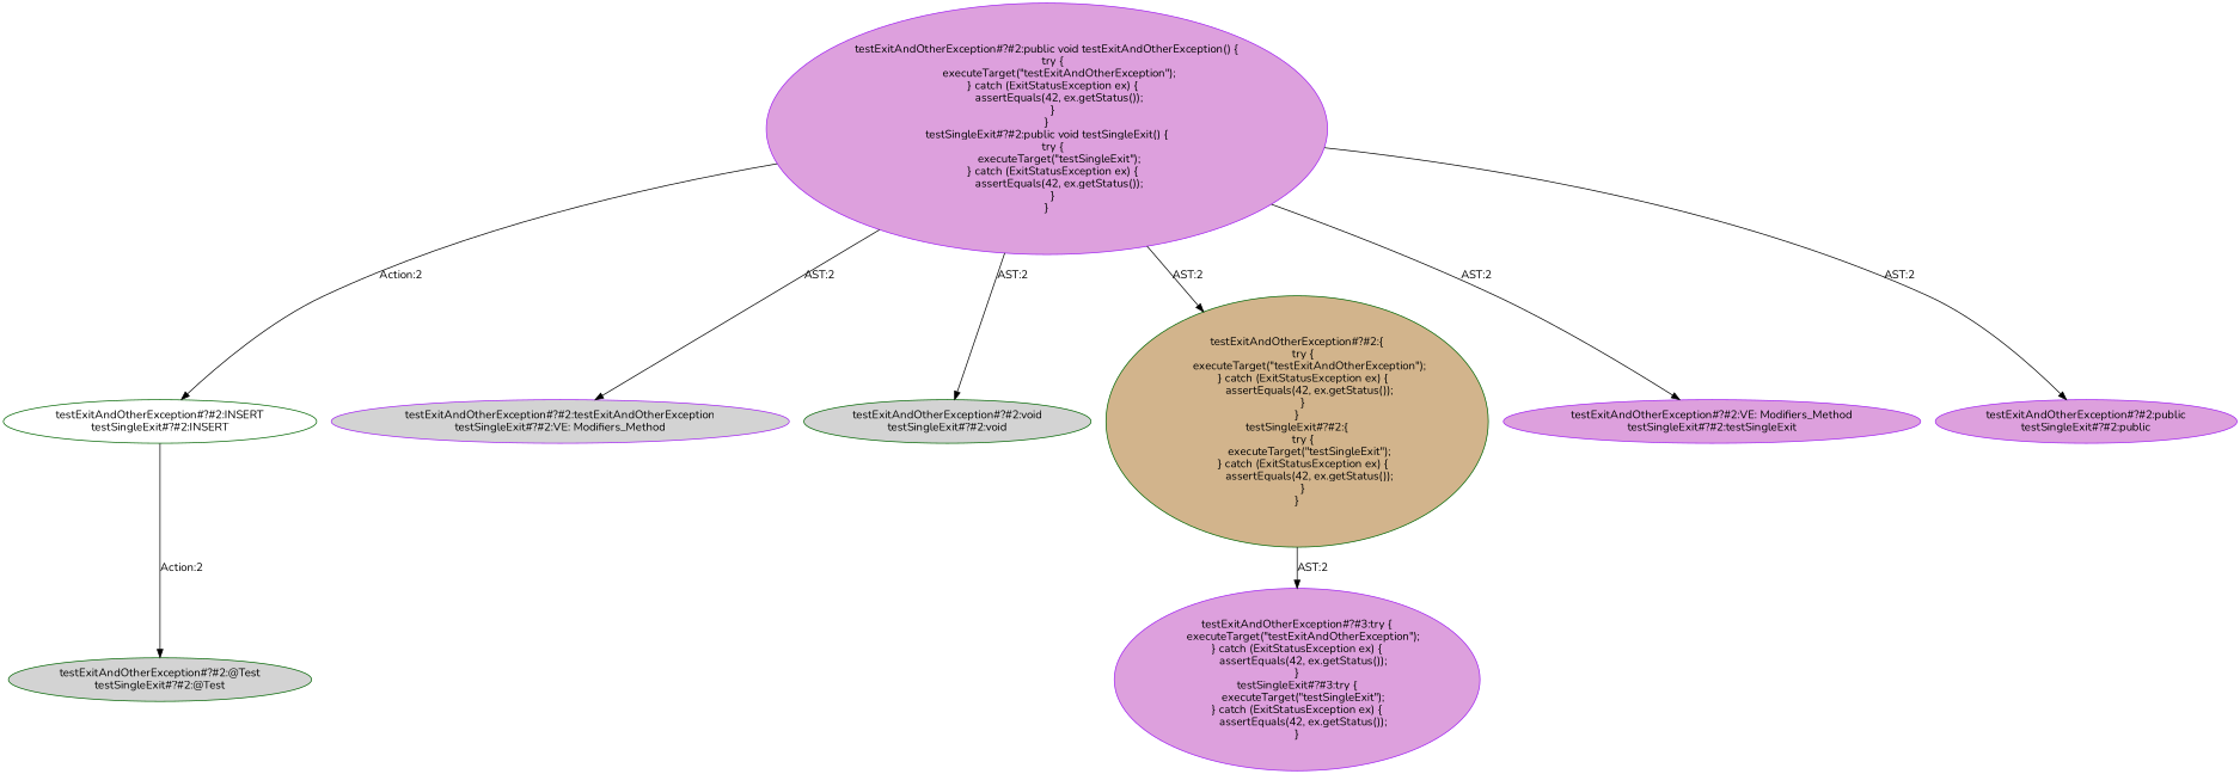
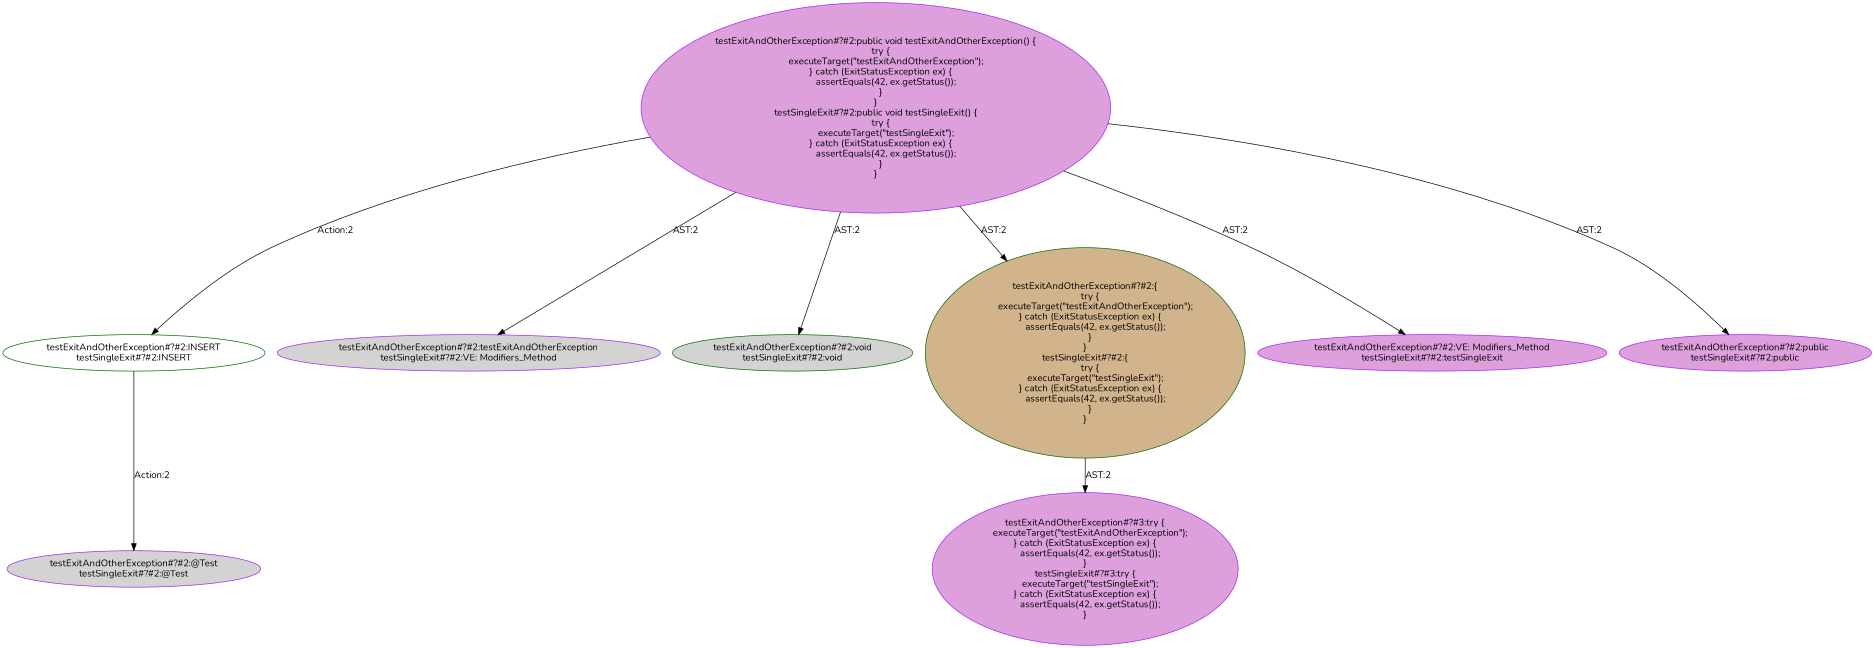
  digraph {
    fontname=Nunito
    node [shape=ellipse style=filled fillcolor=plum color=purple fontname=Nunito]
    edge [fontname=Nunito]
    n1 [label="testExitAndOtherException#?#2:INSERT\ntestSingleExit#?#2:INSERT" fillcolor=white color=darkgreen]
-   n2 [label="testExitAndOtherException#?#2:@Test\ntestSingleExit#?#2:@Test" fillcolor=lightgrey color=darkgreen]
+   n2 [label="testExitAndOtherException#?#2:@Test\ntestSingleExit#?#2:@Test" fillcolor=lightgrey]
    n3 [label="testExitAndOtherException#?#2:public void testExitAndOtherException() \{\n    try \{\n        executeTarget(\"testExitAndOtherException\");\n    \} catch (ExitStatusException ex) \{\n        assertEquals(42, ex.getStatus());\n    \}\n\}\ntestSingleExit#?#2:public void testSingleExit() \{\n    try \{\n        executeTarget(\"testSingleExit\");\n    \} catch (ExitStatusException ex) \{\n        assertEquals(42, ex.getStatus());\n    \}\n\}"]
    n4 [label="testExitAndOtherException#?#2:testExitAndOtherException\ntestSingleExit#?#2:VE: Modifiers_Method" fillcolor=lightgrey]
    n5 [label="testExitAndOtherException#?#2:void\ntestSingleExit#?#2:void" fillcolor=lightgrey color=darkgreen]
    n6 [label="testExitAndOtherException#?#2:\{\n    try \{\n        executeTarget(\"testExitAndOtherException\");\n    \} catch (ExitStatusException ex) \{\n        assertEquals(42, ex.getStatus());\n    \}\n\}\ntestSingleExit#?#2:\{\n    try \{\n        executeTarget(\"testSingleExit\");\n    \} catch (ExitStatusException ex) \{\n        assertEquals(42, ex.getStatus());\n    \}\n\}" fillcolor=tan color=darkgreen]
    n7 [label="testExitAndOtherException#?#2:VE: Modifiers_Method\ntestSingleExit#?#2:testSingleExit"]
    n8 [label="testExitAndOtherException#?#2:public\ntestSingleExit#?#2:public"]
    n9 [label="testExitAndOtherException#?#3:try \{\n    executeTarget(\"testExitAndOtherException\");\n\} catch (ExitStatusException ex) \{\n    assertEquals(42, ex.getStatus());\n\}\ntestSingleExit#?#3:try \{\n    executeTarget(\"testSingleExit\");\n\} catch (ExitStatusException ex) \{\n    assertEquals(42, ex.getStatus());\n\}"]
    n1 -> n2 [label="Action:2"]
    n3 -> n1 [label="Action:2"]
    n3 -> n4 [label="AST:2"]
    n3 -> n5 [label="AST:2"]
    n3 -> n6 [label="AST:2"]
    n3 -> n7 [label="AST:2"]
    n3 -> n8 [label="AST:2"]
    n6 -> n9 [label="AST:2"]
  }
